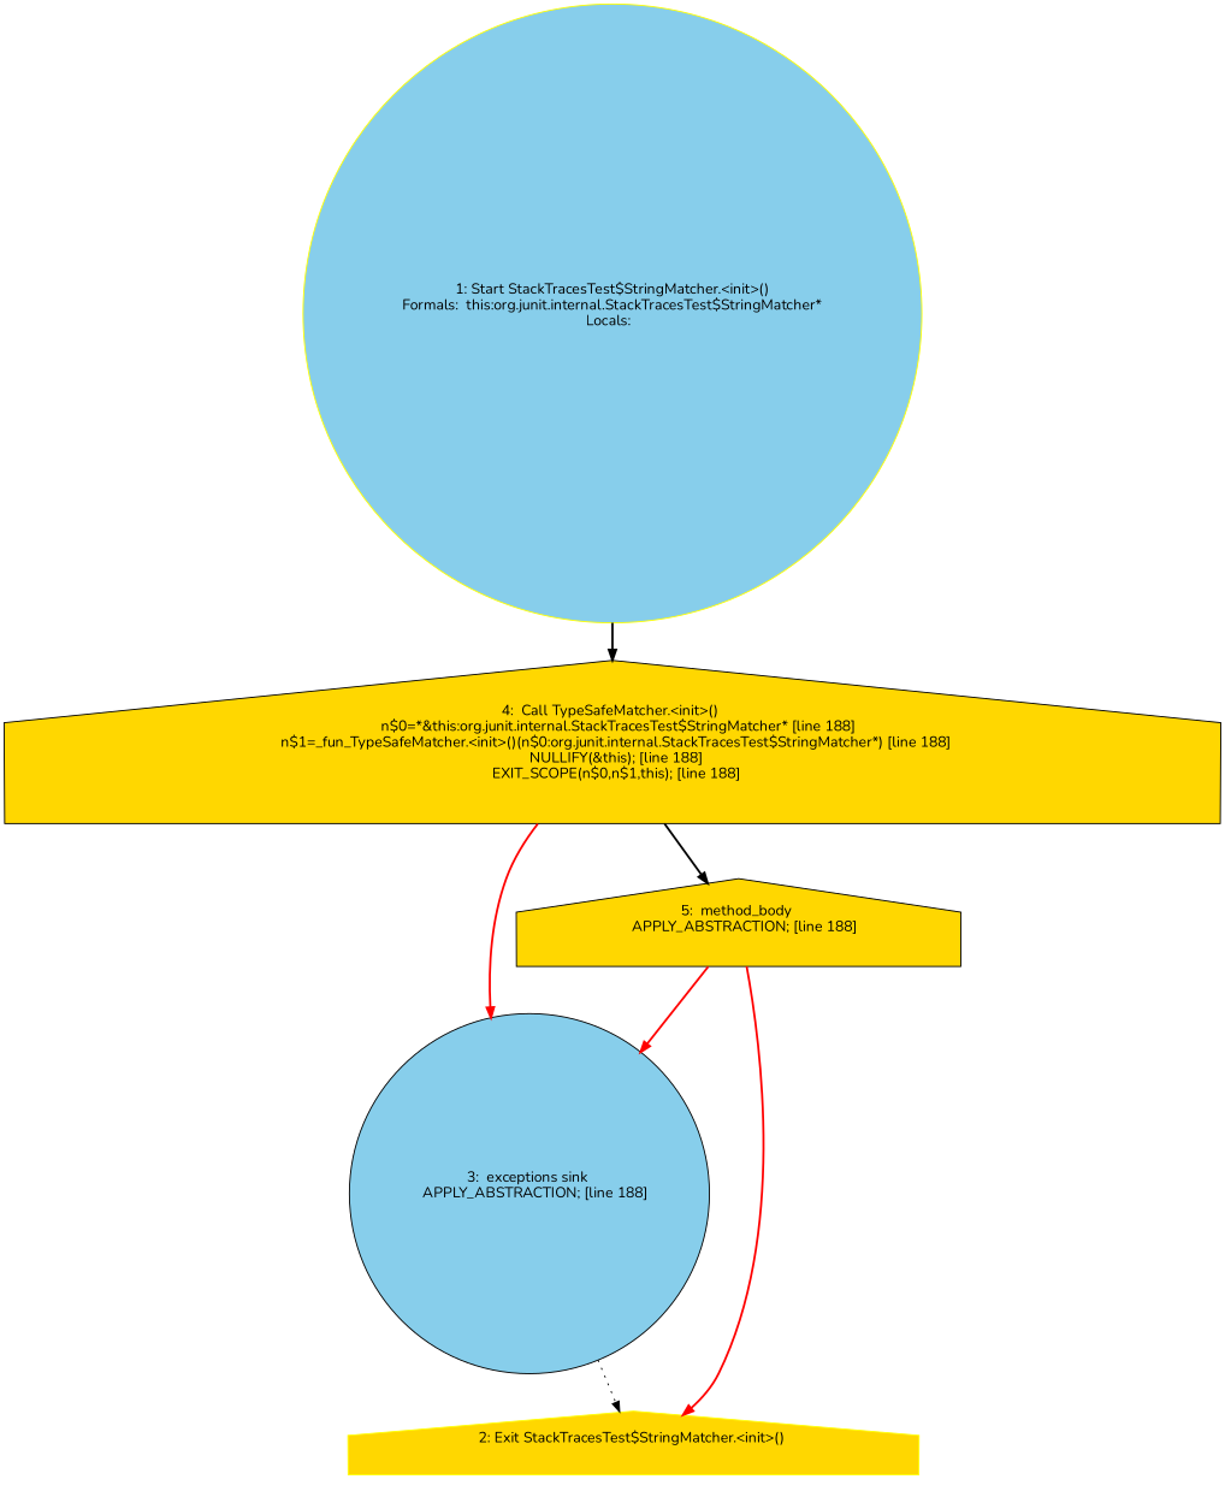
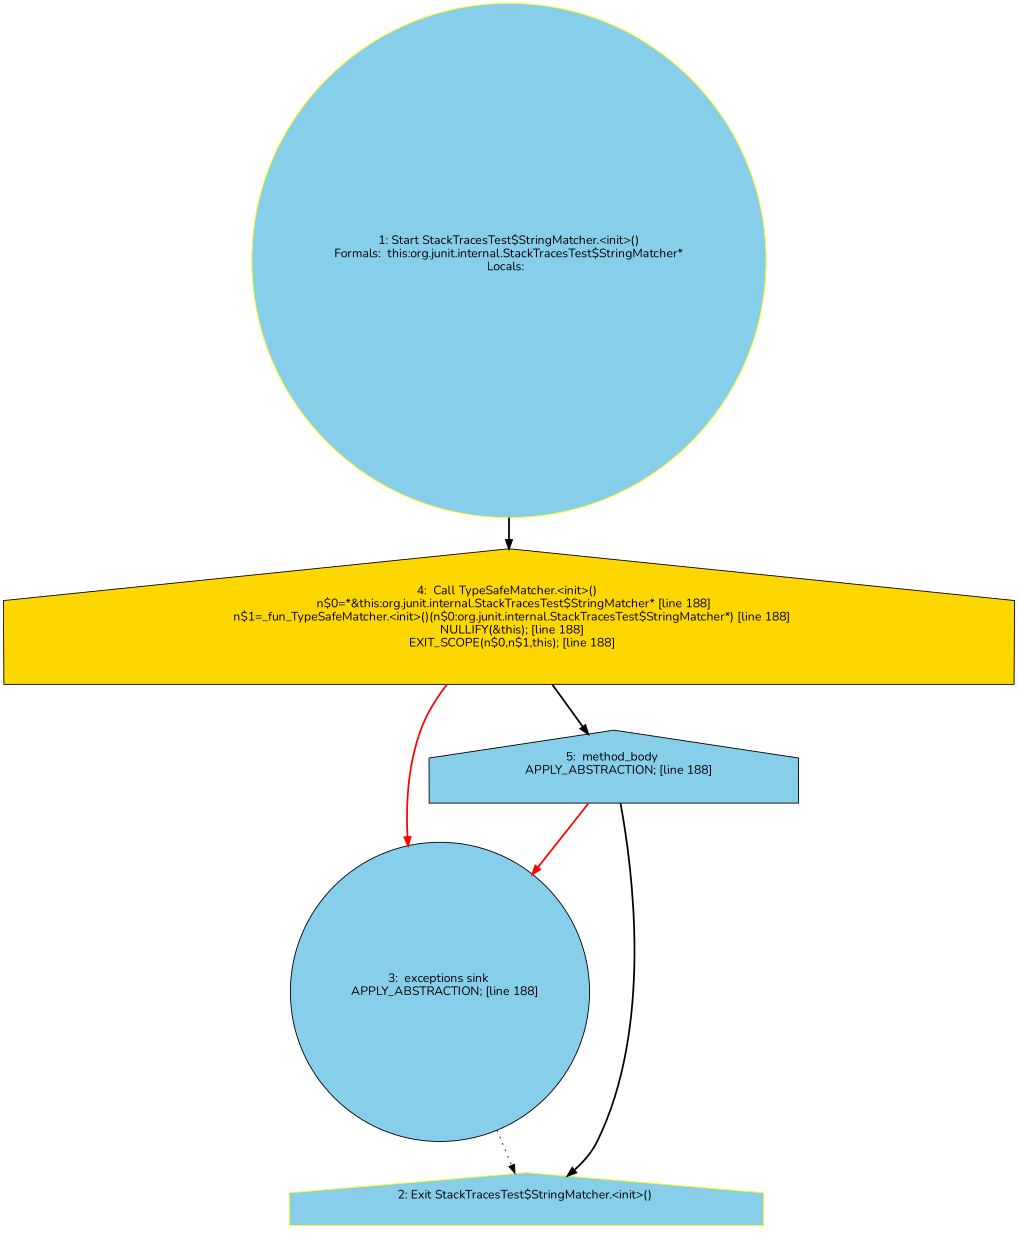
  digraph {
    fontname=Nunito
    node [fillcolor=skyblue fontname=Nunito shape=house style=filled]
    edge [fontname=Nunito style=bold]
    n1 [color=yellow label="1: Start StackTracesTest$StringMatcher.<init>()\nFormals:  this:org.junit.internal.StackTracesTest$StringMatcher*\nLocals:  \n  " shape=circle]
    n2 [fillcolor=gold label="4:  Call TypeSafeMatcher.<init>() \n   n$0=*&this:org.junit.internal.StackTracesTest$StringMatcher* [line 188]\n  n$1=_fun_TypeSafeMatcher.<init>()(n$0:org.junit.internal.StackTracesTest$StringMatcher*) [line 188]\n  NULLIFY(&this); [line 188]\n  EXIT_SCOPE(n$0,n$1,this); [line 188]\n "]
    n3 [label="3:  exceptions sink \n   APPLY_ABSTRACTION; [line 188]\n " shape=circle]
-   n4 [fillcolor=gold label="5:  method_body \n   APPLY_ABSTRACTION; [line 188]\n "]
-   n5 [color=yellow fillcolor=gold label="2: Exit StackTracesTest$StringMatcher.<init>() \n  "]
+   n4 [label="5:  method_body \n   APPLY_ABSTRACTION; [line 188]\n "]
+   n5 [color=yellow label="2: Exit StackTracesTest$StringMatcher.<init>() \n  "]
    n1 -> n2
    n2 -> n3 [color=red]
    n2 -> n4
    n3 -> n5 [style=dotted]
    n4 -> n3 [color=red]
-   n4 -> n5 [color=red]
+   n4 -> n5
  }
